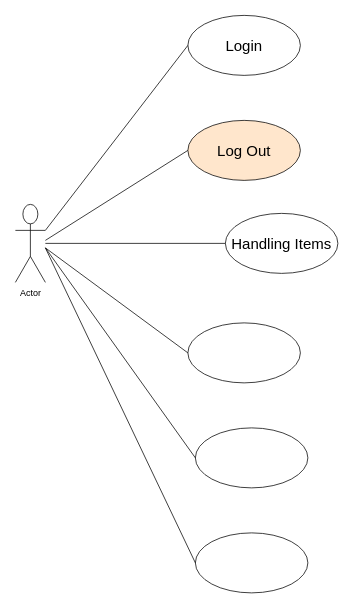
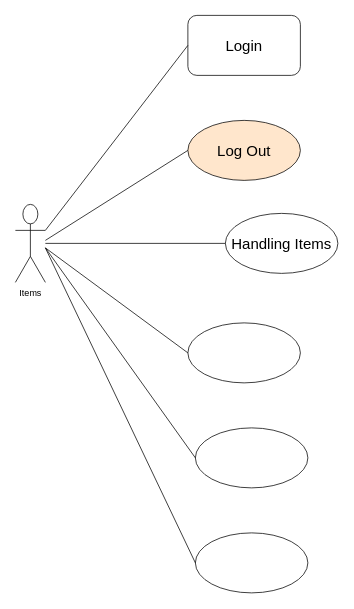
  <mxCell id="0" />
  <mxCell id="1" parent="0" />
- <mxCell id="2" value="Login" style="ellipse;whiteSpace=wrap;html=1;fontSize=20;" vertex="1" parent="1"><mxGeometry x="250" y="20" width="150" height="80" as="geometry" /></mxCell>
+ <mxCell id="2" value="Login" style="whiteSpace=wrap;html=1;fontSize=20;rounded=1;" vertex="1" parent="1"><mxGeometry x="250" y="20" width="150" height="80" as="geometry" /></mxCell>
  <mxCell id="3" value="Log Out" style="ellipse;whiteSpace=wrap;html=1;fontSize=20;fillColor=#ffe6cc;" vertex="1" parent="1"><mxGeometry x="250" y="160" width="150" height="80" as="geometry" /></mxCell>
  <mxCell id="4" value="Handling Items" style="ellipse;whiteSpace=wrap;html=1;fontSize=20;" vertex="1" parent="1"><mxGeometry x="300" y="284" width="150" height="80" as="geometry" /></mxCell>
  <mxCell id="5" value="" style="ellipse;whiteSpace=wrap;html=1;" vertex="1" parent="1"><mxGeometry x="250" y="430" width="150" height="80" as="geometry" /></mxCell>
  <mxCell id="6" value="" style="ellipse;whiteSpace=wrap;html=1;" vertex="1" parent="1"><mxGeometry x="260" y="570" width="150" height="80" as="geometry" /></mxCell>
- <mxCell id="7" value="Actor" style="shape=umlActor;verticalLabelPosition=bottom;verticalAlign=top;html=1;outlineConnect=0;" vertex="1" parent="1"><mxGeometry x="20" y="272" width="40" height="104" as="geometry" /></mxCell>
+ <mxCell id="7" value="Items" style="shape=umlActor;verticalLabelPosition=bottom;verticalAlign=top;html=1;outlineConnect=0;" vertex="1" parent="1"><mxGeometry x="20" y="272" width="40" height="104" as="geometry" /></mxCell>
  <mxCell id="8" value="" style="endArrow=none;html=1;rounded=0;entryX=0;entryY=0.5;entryDx=0;entryDy=0;" edge="1" parent="1" target="3"><mxGeometry width="50" height="50" relative="1" as="geometry"><mxPoint x="60" y="320" as="sourcePoint" /><mxPoint x="130" y="240" as="targetPoint" /></mxGeometry></mxCell>
  <mxCell id="9" value="" style="endArrow=none;html=1;rounded=0;entryX=0;entryY=0.5;entryDx=0;entryDy=0;" edge="1" parent="1" source="7" target="4"><mxGeometry width="50" height="50" relative="1" as="geometry"><mxPoint x="70" y="322" as="sourcePoint" /><mxPoint x="260" y="210" as="targetPoint" /></mxGeometry></mxCell>
  <mxCell id="10" value="" style="endArrow=none;html=1;rounded=0;entryX=0;entryY=0.5;entryDx=0;entryDy=0;" edge="1" parent="1" target="5"><mxGeometry width="50" height="50" relative="1" as="geometry"><mxPoint x="60" y="330" as="sourcePoint" /><mxPoint x="260" y="340" as="targetPoint" /></mxGeometry></mxCell>
  <mxCell id="11" value="" style="endArrow=none;html=1;rounded=0;entryX=0;entryY=0.5;entryDx=0;entryDy=0;" edge="1" parent="1" target="6"><mxGeometry width="50" height="50" relative="1" as="geometry"><mxPoint x="60" y="330" as="sourcePoint" /><mxPoint x="260" y="480" as="targetPoint" /></mxGeometry></mxCell>
  <mxCell id="12" value="" style="ellipse;whiteSpace=wrap;html=1;" vertex="1" parent="1"><mxGeometry x="260" y="710" width="150" height="80" as="geometry" /></mxCell>
  <mxCell id="13" value="" style="endArrow=none;html=1;rounded=0;entryX=0;entryY=0.5;entryDx=0;entryDy=0;" edge="1" parent="1" target="12"><mxGeometry width="50" height="50" relative="1" as="geometry"><mxPoint x="60" y="330" as="sourcePoint" /><mxPoint x="270" y="620" as="targetPoint" /></mxGeometry></mxCell>
  <mxCell id="14" value="" style="endArrow=none;html=1;rounded=0;entryX=0;entryY=0.5;entryDx=0;entryDy=0;exitX=1;exitY=0.333;exitDx=0;exitDy=0;exitPerimeter=0;" edge="1" parent="1" source="7" target="2"><mxGeometry width="50" height="50" relative="1" as="geometry"><mxPoint x="70" y="330" as="sourcePoint" /><mxPoint x="260" y="210" as="targetPoint" /></mxGeometry></mxCell>
